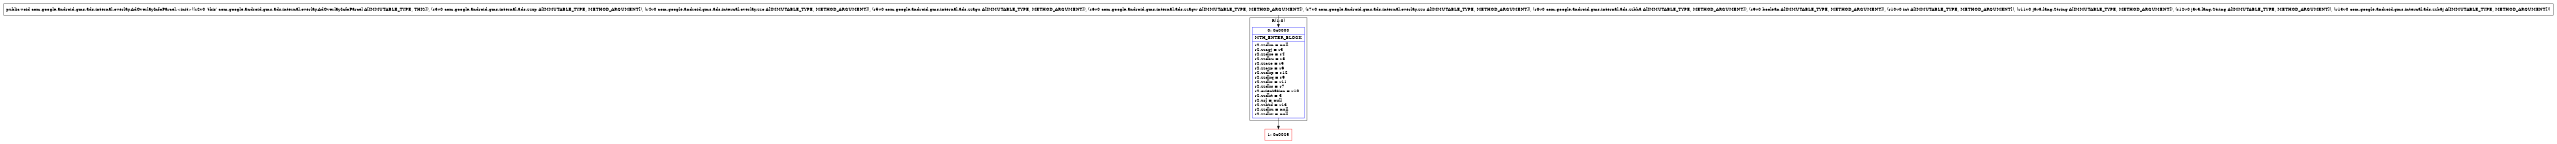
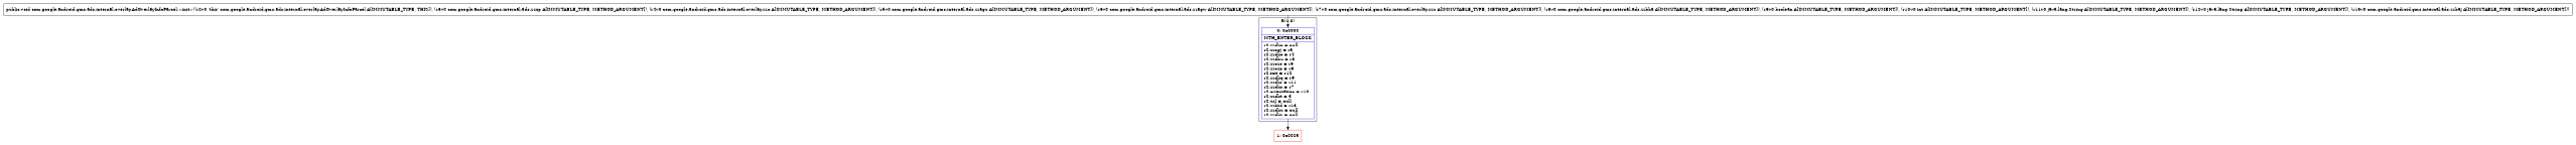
  digraph {
    node [shape=record]
-   n1 [color=blue label="{0\:\ 0x0000|MTH_ENTER_BLOCK\l|r2.zzdkn = null\lr2.zzcgj = r3\lr2.zzdko = r4\lr2.zzdbu = r8\lr2.zzczo = r5\lr2.zzczp = r6\lr2.zzdkp = r12\lr2.zzdkq = r9\lr2.zzdkr = r11\lr2.zzdks = r7\lr2.orientation = r10\lr2.zzdkt = 3\lr2.url = null\lr2.zzbtd = r13\lr2.zzdku = null\lr2.zzdkv = null\l}"]
+   n1 [color=blue label="{0\:\ 0x0000|MTH_ENTER_BLOCK\l|r2.zzdkn = null\lr2.zzcgj = r3\lr2.zzdko = r4\lr2.zzdbu = r8\lr2.zzczo = r5\lr2.zzczp = r6\lr2.init = r12\lr2.zzdkq = r9\lr2.zzdkr = r11\lr2.zzdks = r7\lr2.orientation = r10\lr2.zzdkt = 3\lr2.url = null\lr2.zzbtd = r13\lr2.zzdku = null\lr2.zzdkv = null\l}"]
    n2 [color=red label="{1\:\ 0x0025}"]
    n3 [label="{public void com.google.android.gms.ads.internal.overlay.AdOverlayInfoParcel.\<init\>((r2v0 'this' com.google.android.gms.ads.internal.overlay.AdOverlayInfoParcel A[IMMUTABLE_TYPE, THIS]), (r3v0 com.google.android.gms.internal.ads.zzxp A[IMMUTABLE_TYPE, METHOD_ARGUMENT]), (r4v0 com.google.android.gms.ads.internal.overlay.zzo A[IMMUTABLE_TYPE, METHOD_ARGUMENT]), (r5v0 com.google.android.gms.internal.ads.zzagu A[IMMUTABLE_TYPE, METHOD_ARGUMENT]), (r6v0 com.google.android.gms.internal.ads.zzagw A[IMMUTABLE_TYPE, METHOD_ARGUMENT]), (r7v0 com.google.android.gms.ads.internal.overlay.zzu A[IMMUTABLE_TYPE, METHOD_ARGUMENT]), (r8v0 com.google.android.gms.internal.ads.zzbha A[IMMUTABLE_TYPE, METHOD_ARGUMENT]), (r9v0 boolean A[IMMUTABLE_TYPE, METHOD_ARGUMENT]), (r10v0 int A[IMMUTABLE_TYPE, METHOD_ARGUMENT]), (r11v0 java.lang.String A[IMMUTABLE_TYPE, METHOD_ARGUMENT]), (r12v0 java.lang.String A[IMMUTABLE_TYPE, METHOD_ARGUMENT]), (r13v0 com.google.android.gms.internal.ads.zzbaj A[IMMUTABLE_TYPE, METHOD_ARGUMENT])) }"]
    subgraph cluster_1 {
      label="R(1:0)"
      n1
    }
    n1 -> n2
    n3 -> n1
  }
